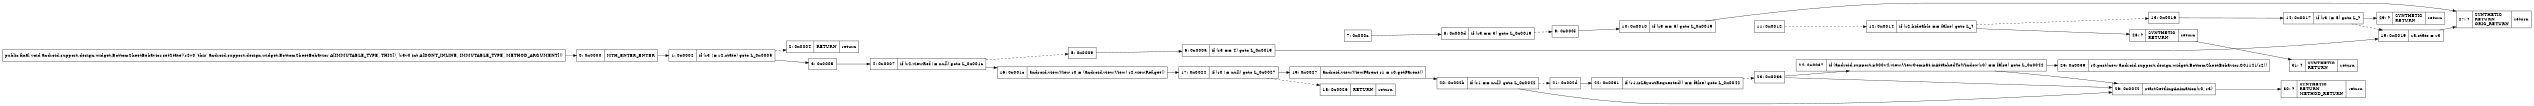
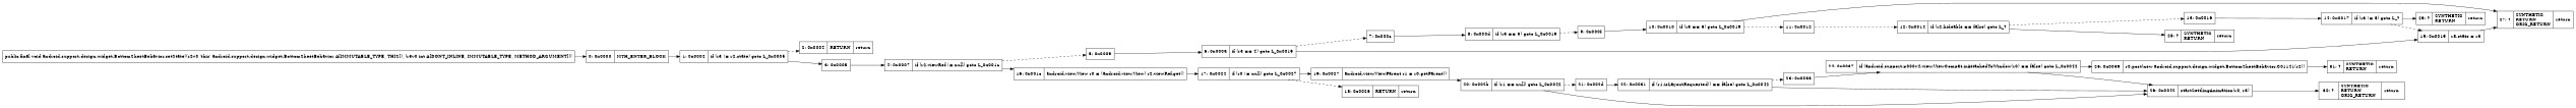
  digraph {
    rankdir=LR
    node [shape=record]
-   n1 [label="{0\:\ 0x0000|MTH_ENTER_ENTER\l}"]
+   n1 [label="{0\:\ 0x0000|MTH_ENTER_BLOCK\l}"]
    n2 [label="{1\:\ 0x0002|if (r3 != r2.state) goto L_0x0005\l}"]
    n3 [label="{2\:\ 0x0004|RETURN\l|return\l}"]
    n4 [label="{3\:\ 0x0005}"]
    n5 [label="{4\:\ 0x0007|if (r2.viewRef != null) goto L_0x001c\l}"]
    n6 [label="{5\:\ 0x0009}"]
    n7 [label="{16\:\ 0x001c|android.view.View r0 = (android.view.View) r2.viewRef.get()\l}"]
    n8 [label="{6\:\ 0x000a|if (r3 == 4) goto L_0x0019\l}"]
    n9 [label="{17\:\ 0x0024|if (r0 != null) goto L_0x0027\l}"]
    n10 [label="{7\:\ 0x000c}"]
    n11 [label="{15\:\ 0x0019|r8.state = r3\l}"]
    n12 [label="{8\:\ 0x000d|if (r3 == 3) goto L_0x0019\l}"]
    n13 [label="{27\:\ ?|SYNTHETIC\lRETURN\lORIG_RETURN\l|return\l}"]
    n14 [label="{9\:\ 0x000f}"]
    n15 [label="{10\:\ 0x0010|if (r3 == 6) goto L_0x0019\l}"]
    n16 [label="{11\:\ 0x0012}"]
    n17 [label="{12\:\ 0x0014|if (r2.hideable == false) goto L_?\l}"]
    n18 [label="{13\:\ 0x0016}"]
    n19 [label="{28\:\ ?|SYNTHETIC\lRETURN\l|return\l}"]
    n20 [label="{14\:\ 0x0017|if (r3 != 5) goto L_?\l}"]
    n21 [label="{29\:\ ?|SYNTHETIC\lRETURN\l|return\l}"]
    n22 [label="{18\:\ 0x0026|RETURN\l|return\l}"]
    n23 [label="{19\:\ 0x0027|android.view.ViewParent r1 = r0.getParent()\l}"]
    n24 [label="{20\:\ 0x002b|if (r1 == null) goto L_0x0042\l}"]
    n25 [label="{21\:\ 0x002d}"]
    n26 [label="{26\:\ 0x0042|startSettlingAnimation(r0, r3)\l}"]
    n27 [label="{22\:\ 0x0031|if (r1.isLayoutRequested() == false) goto L_0x0042\l}"]
-   n28 [label="{30\:\ ?|SYNTHETIC\lRETURN\lMETHOD_RETURN\l|return\l}"]
+   n28 [label="{30\:\ ?|SYNTHETIC\lRETURN\lORIG_RETURN\l|return\l}"]
    n29 [label="{23\:\ 0x0033}"]
    n30 [label="{24\:\ 0x0037|if (android.support.p000v4.view.ViewCompat.isAttachedToWindow(r0) == false) goto L_0x0042\l}"]
    n31 [label="{25\:\ 0x0039|r0.post(new android.support.design.widget.BottomSheetBehavior.C01141(r2))\l}"]
    n32 [label="{31\:\ ?|SYNTHETIC\lRETURN\l|return\l}"]
    n33 [label="{public final void android.support.design.widget.BottomSheetBehavior.setState((r2v0 'this' android.support.design.widget.BottomSheetBehavior A[IMMUTABLE_TYPE, THIS]), (r3v0 int A[DONT_INLINE, IMMUTABLE_TYPE, METHOD_ARGUMENT])) }"]
    n1 -> n2
    n2 -> n3 [style=dashed]
    n2 -> n4
    n4 -> n5
    n5 -> n6 [style=dashed]
    n5 -> n7
    n6 -> n8
    n7 -> n9
+   n8 -> n10 [style=dashed]
    n8 -> n11
    n9 -> n22 [style=dashed]
    n9 -> n23
    n10 -> n12
    n11 -> n13
    n12 -> n14 [style=dashed]
    n14 -> n15
    n15 -> n13
+   n15 -> n16 [style=dashed]
    n16 -> n17 [style=dashed]
    n17 -> n18 [style=dashed]
    n17 -> n19
    n18 -> n20
    n20 -> n11 [style=dashed]
    n20 -> n21
    n23 -> n24
    n24 -> n25 [style=dashed]
    n24 -> n26
    n25 -> n27
    n26 -> n28
-   n29 -> n26
+   n27 -> n26
    n27 -> n29 [style=dashed]
    n29 -> n30
    n30 -> n26
    n30 -> n31 [style=solid]
-   n19 -> n32
+   n31 -> n32
    n33 -> n1
  }
